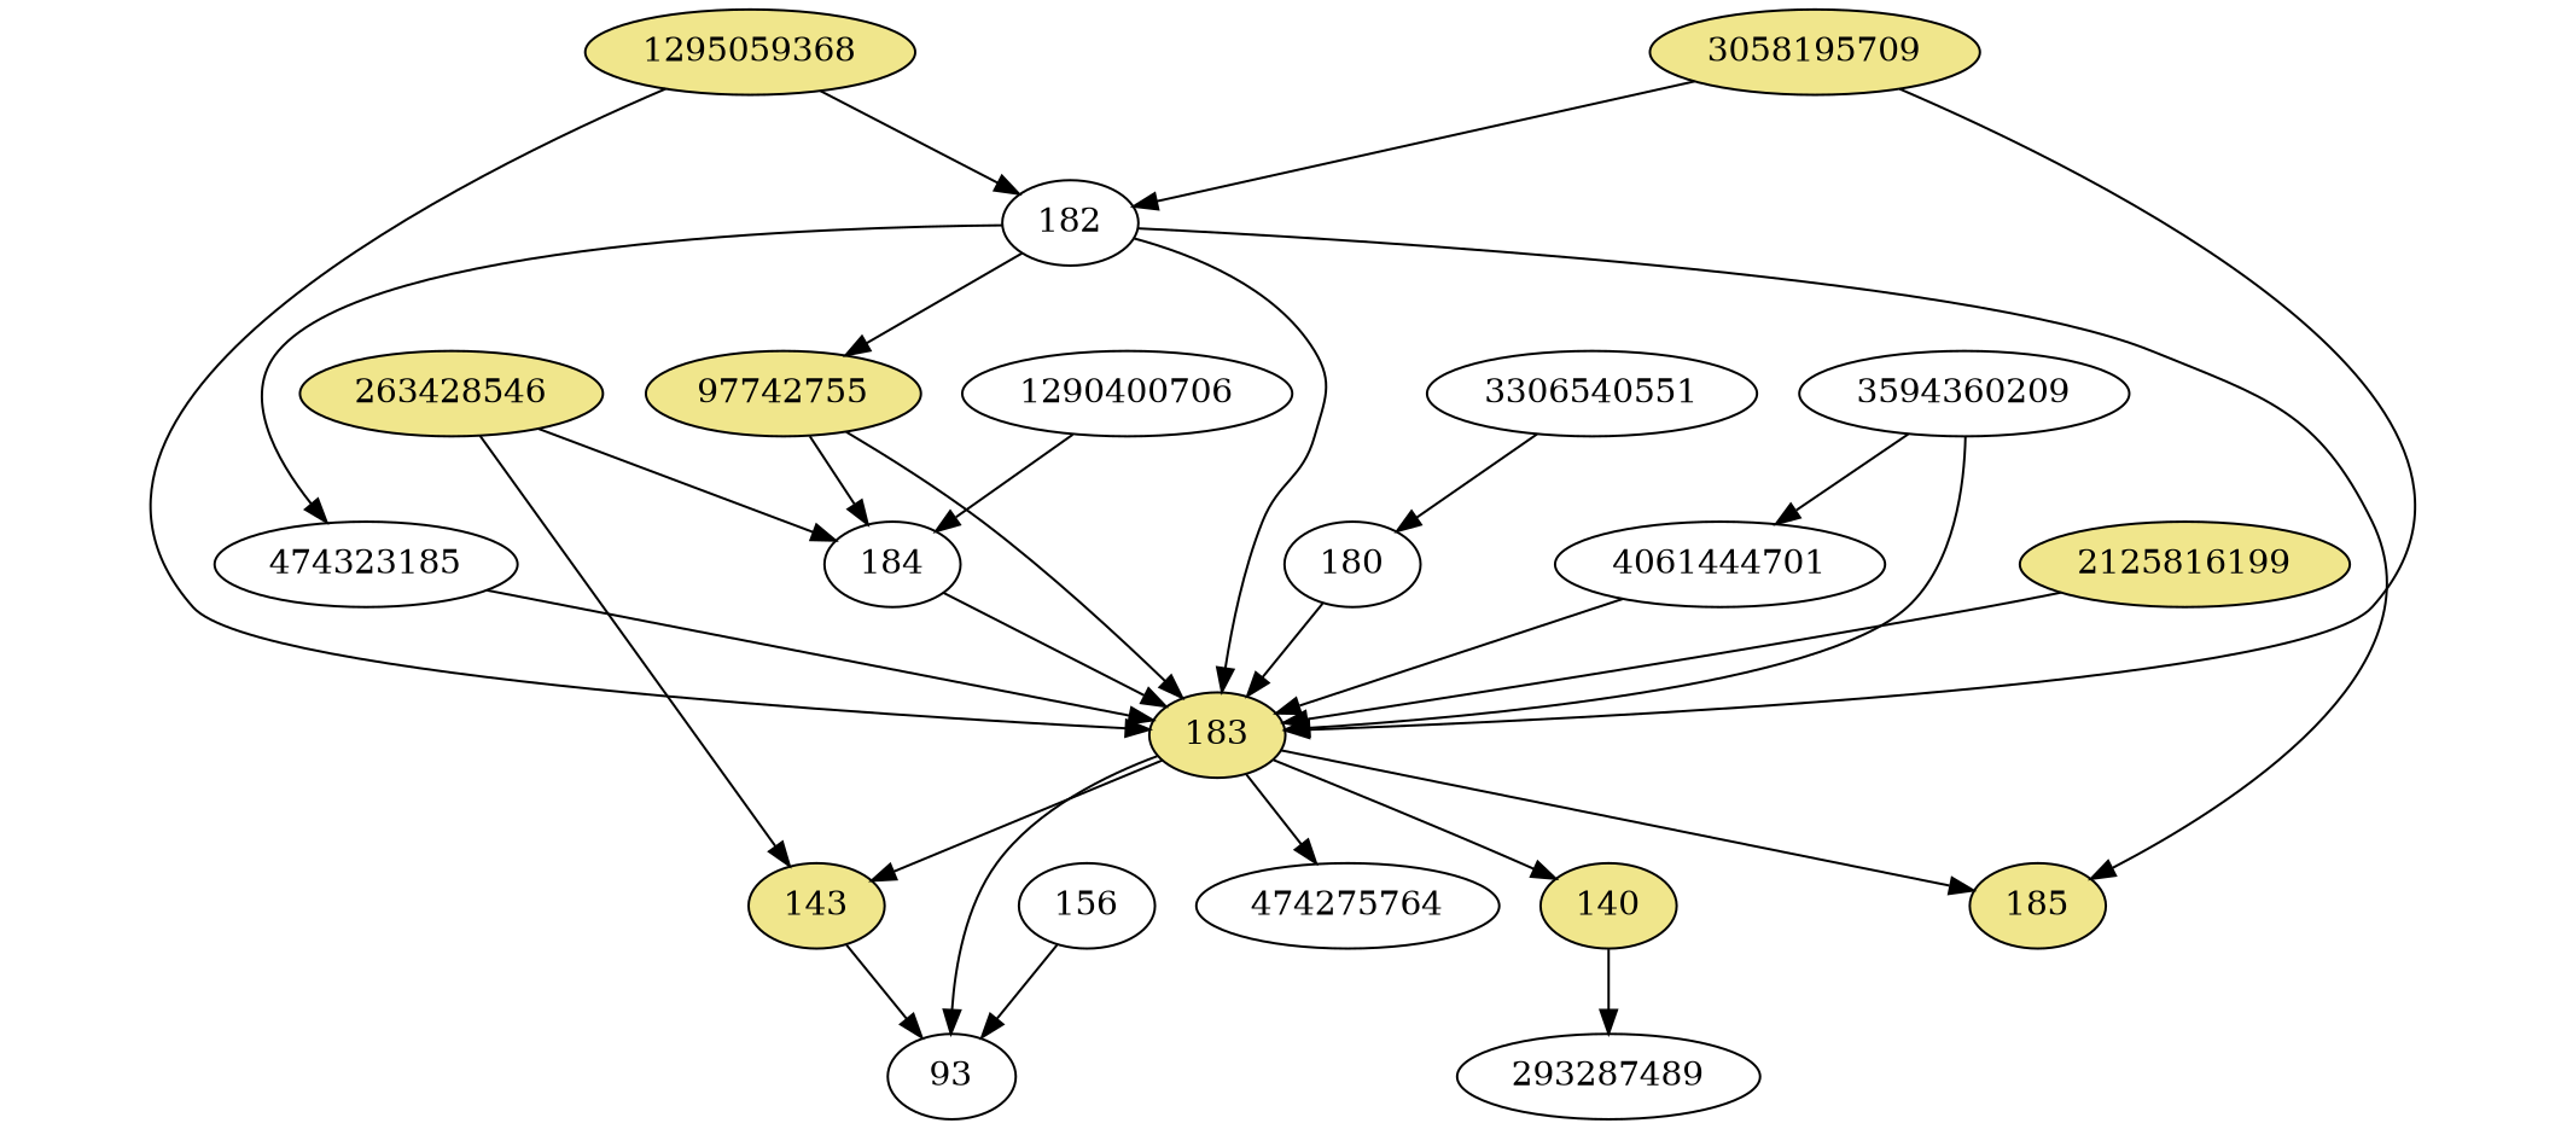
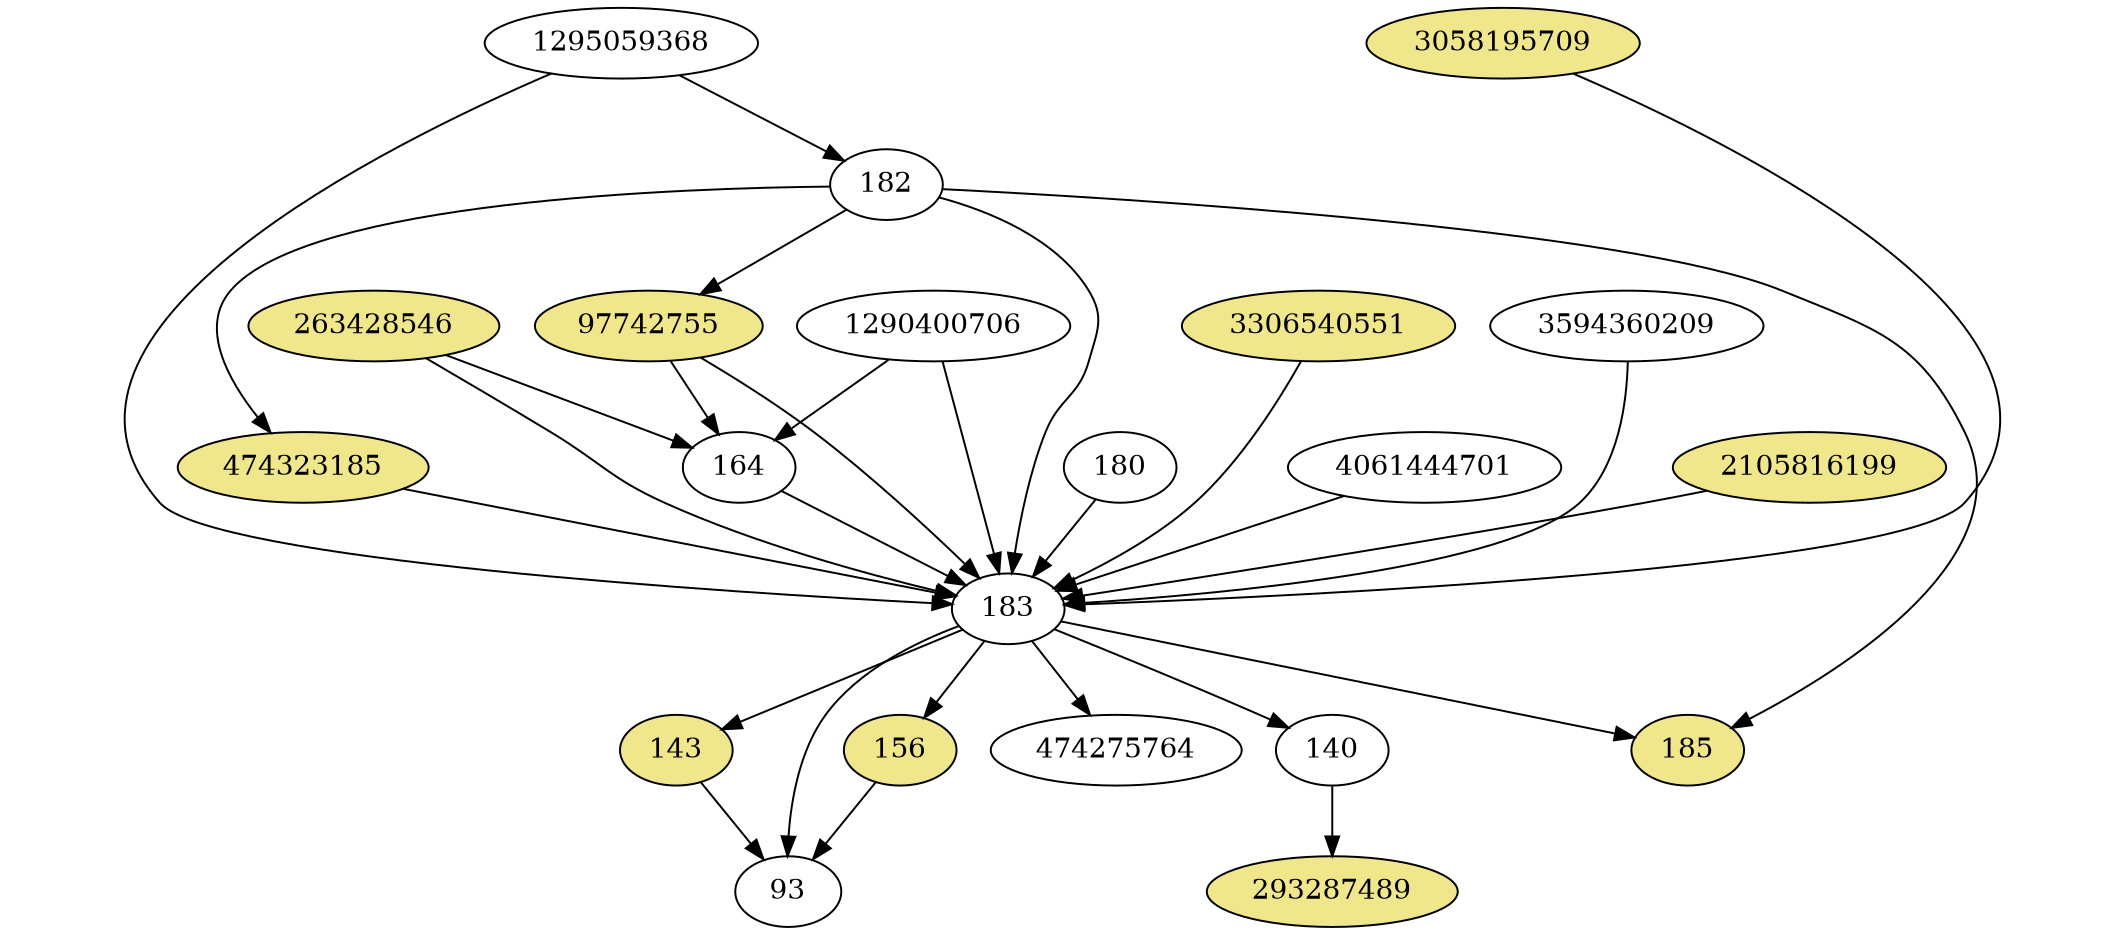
  strict digraph {
    node [fillcolor=white style=filled]
-   2105816199 [fillcolor=khaki label=2125816199]
-   183 [fillcolor=khaki]
+   2105816199 [fillcolor=khaki]
+   183
    143 [fillcolor=khaki]
    93
    185 [fillcolor=khaki]
-   140 [fillcolor=khaki]
-   156
+   140
+   156 [fillcolor=khaki]
    474275764
-   3306540551
+   3306540551 [fillcolor=khaki]
    3594360209
    4061444701
-   1295059368 [fillcolor=khaki]
+   1295059368
    182
-   474323185
+   474323185 [fillcolor=khaki]
    n15 [fillcolor=khaki label=97742755]
    180
-   184
-   293287489
+   184 [label=164]
+   293287489 [fillcolor=khaki]
    1290400706
    n20 [fillcolor=khaki label=263428546]
    3058195709 [fillcolor=khaki]
    2105816199 -> 183
    183 -> 143
    183 -> 93
    183 -> 185
    183 -> 140
+   183 -> 156
    183 -> 474275764
    143 -> 93
    140 -> 293287489
    156 -> 93
-   3306540551 -> 180
+   3306540551 -> 183
    3594360209 -> 183
-   3594360209 -> 4061444701
    4061444701 -> 183
    1295059368 -> 183
    1295059368 -> 182
    182 -> 183
    182 -> 185
    182 -> 474323185
    182 -> n15
    474323185 -> 183
    n15 -> 183
    n15 -> 184
    180 -> 183
    184 -> 183
+   1290400706 -> 183
    1290400706 -> 184
-   n20 -> 143
+   n20 -> 183
    n20 -> 184
    3058195709 -> 183
-   3058195709 -> 182
  }
